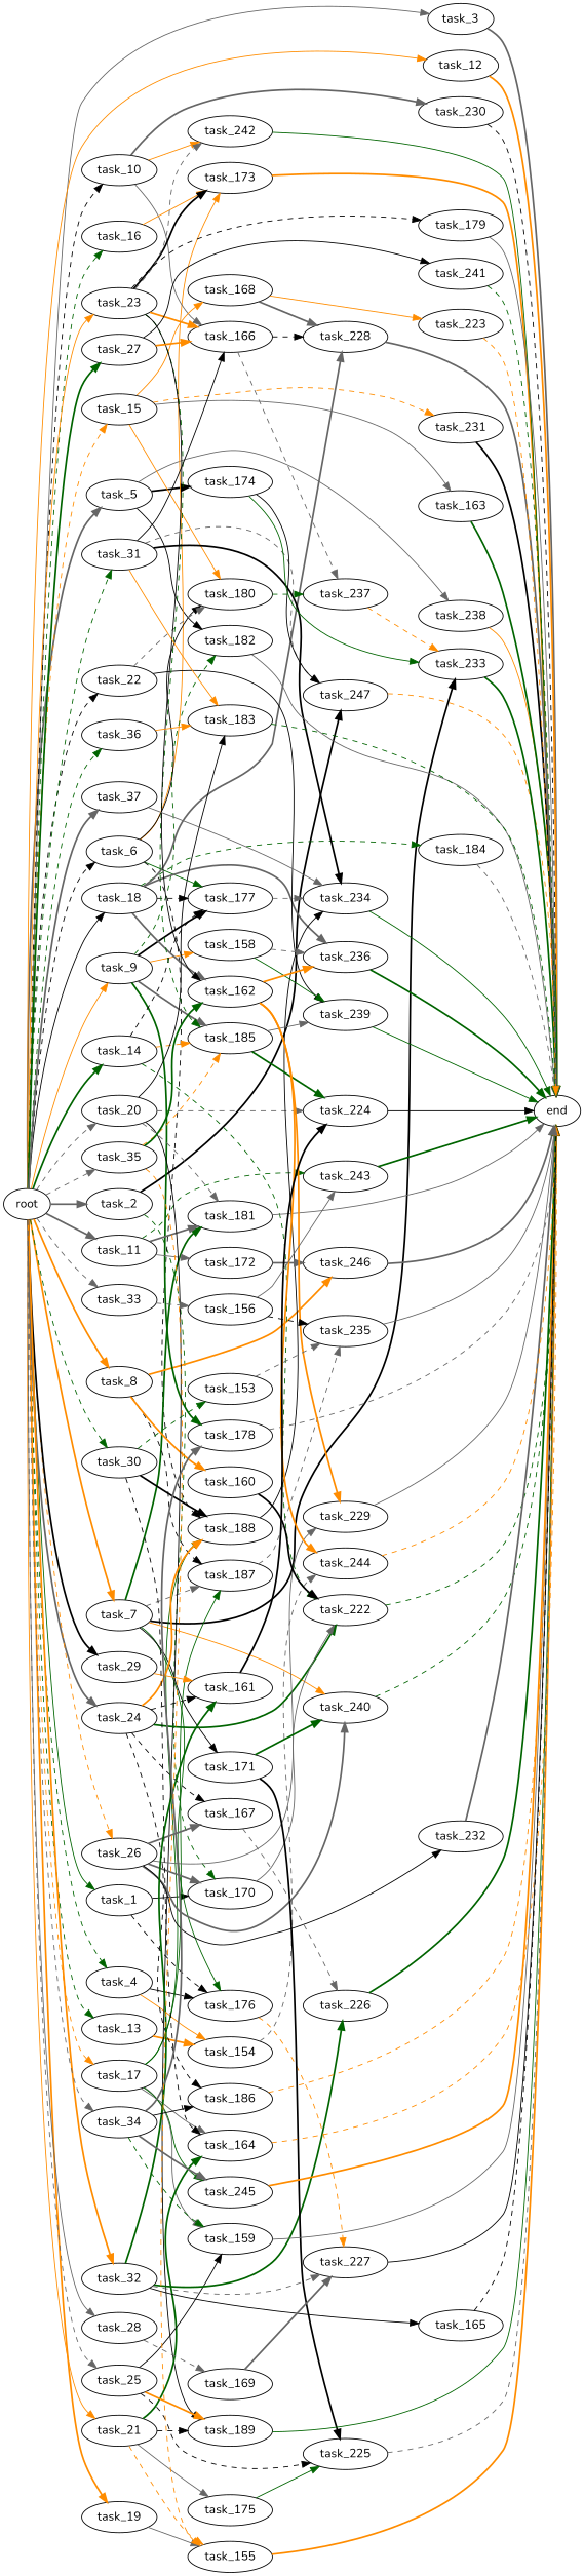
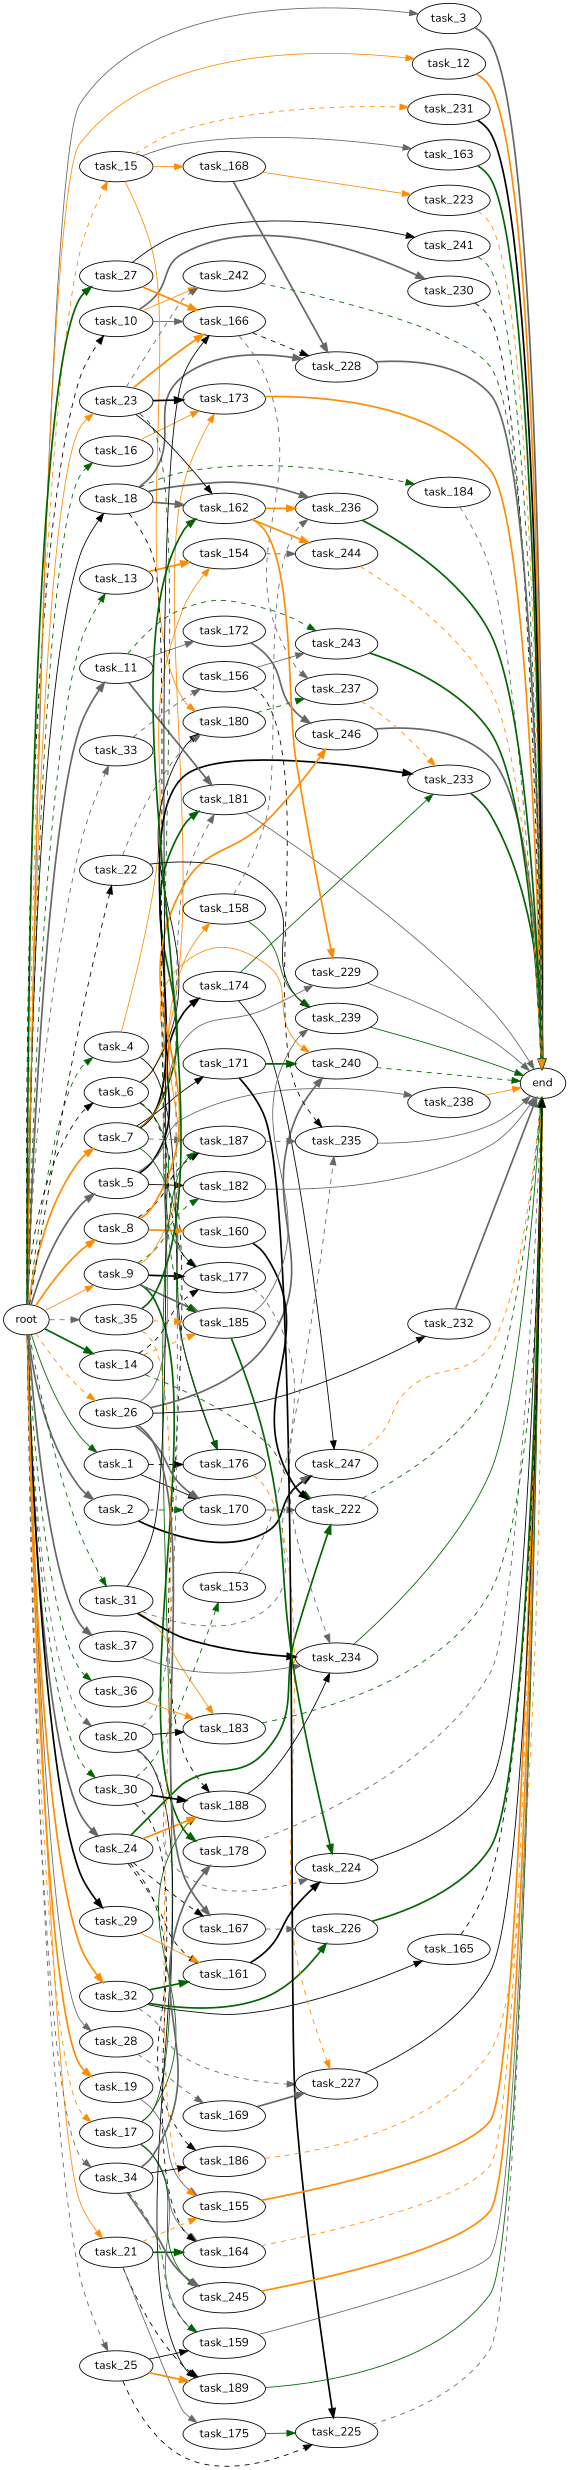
  digraph {
    fontname=Nunito
    rankdir=LR
    node [fontname=Nunito]
    edge [color=gray40 fontname=Nunito style=dashed]
    root
    task_1
    task_2
    task_3
    task_4
    task_5
    task_6
    task_7
    task_8
    task_9
    task_10
    task_11
    task_12
    task_13
    task_14
    task_15
    task_16
    task_17
    task_18
    task_19
    task_20
    task_21
    task_22
    task_23
    task_24
    task_25
    task_26
    task_27
    task_28
    task_29
    task_30
    task_31
    task_32
    task_33
    task_34
    task_35
    task_36
    task_37
    task_170
    task_176
    task_247
    end
    task_154
    task_174
    task_182
    task_238
    task_173
    task_177
    task_180
    task_188
    task_171
    task_181
    task_187
    task_233
    task_240
    task_160
    task_246
    task_158
    task_178
    task_185
    task_166
    task_230
    task_242
    task_172
    task_243
    task_222
    task_163
    task_168
    task_231
    task_159
    task_164
    task_245
    task_162
    task_184
    task_228
    task_236
    task_155
    task_183
    task_189
    task_224
    task_175
    task_239
-   task_179
    task_161
    task_167
    task_186
    task_225
    task_229
    task_232
    task_241
    task_169
    task_153
    task_234
    task_165
    task_226
    task_227
    task_156
    task_244
    task_237
    task_235
    task_223
    root -> task_1 [color=darkgreen style=solid]
    root -> task_2 [style=bold]
    root -> task_3 [style=solid]
    root -> task_4 [color=darkgreen]
    root -> task_5 [style=bold]
    root -> task_6 [color=black]
    root -> task_7 [color=darkorange style=bold]
    root -> task_8 [color=darkorange style=bold]
    root -> task_9 [color=darkorange style=solid]
    root -> task_10 [color=black]
    root -> task_11 [style=bold]
    root -> task_12 [color=darkorange style=solid]
    root -> task_13 [color=darkgreen]
    root -> task_14 [color=darkgreen style=bold]
    root -> task_15 [color=darkorange]
    root -> task_16 [color=darkgreen]
    root -> task_17 [color=darkorange]
    root -> task_18 [color=black style=solid]
    root -> task_19 [color=darkorange style=bold]
    root -> task_20
    root -> task_21 [color=darkorange style=solid]
    root -> task_22 [color=black]
    root -> task_23 [color=darkorange style=solid]
    root -> task_24 [style=bold]
    root -> task_25
    root -> task_26 [color=darkorange]
    root -> task_27 [color=darkgreen style=bold]
    root -> task_28 [style=solid]
    root -> task_29 [color=black style=bold]
    root -> task_30 [color=darkgreen]
    root -> task_31 [color=darkgreen]
    root -> task_32 [color=darkorange style=bold]
    root -> task_33
    root -> task_34
    root -> task_35
    root -> task_36 [color=darkgreen]
    root -> task_37 [style=bold]
    task_1 -> task_170 [color=black style=solid]
    task_1 -> task_176 [color=black]
    task_2 -> task_170 [color=darkgreen]
    task_2 -> task_247 [color=black style=bold]
    task_3 -> end [style=bold]
    task_4 -> task_176 [color=black style=solid]
    task_4 -> task_154 [color=darkorange style=solid]
    task_5 -> task_174 [color=black style=bold]
    task_5 -> task_182 [color=black style=solid]
    task_5 -> task_238 [style=solid]
    task_6 -> task_173 [color=darkorange style=solid]
    task_6 -> task_177 [color=darkgreen style=solid]
    task_6 -> task_180 [color=black style=solid]
    task_6 -> task_188 [color=black]
    task_7 -> task_176 [color=darkgreen style=solid]
    task_7 -> task_171 [color=black style=solid]
    task_7 -> task_181 [color=darkgreen style=bold]
    task_7 -> task_187
    task_7 -> task_233 [color=black style=bold]
    task_7 -> task_240 [color=darkorange style=solid]
    task_8 -> task_187 [color=black]
    task_8 -> task_160 [color=darkorange style=bold]
    task_8 -> task_246 [color=darkorange style=bold]
    task_9 -> task_182 [color=darkgreen]
    task_9 -> task_177 [color=black style=bold]
    task_9 -> task_158 [color=darkorange style=solid]
    task_9 -> task_178 [color=darkgreen style=bold]
    task_9 -> task_185 [style=bold]
    task_10 -> task_166 [style=solid]
    task_10 -> task_230 [style=bold]
    task_10 -> task_242 [color=darkorange style=solid]
    task_11 -> task_181 [style=bold]
    task_11 -> task_172 [style=solid]
    task_11 -> task_243 [color=darkgreen]
    task_12 -> end [color=darkorange style=bold]
    task_13 -> task_154 [color=darkorange style=bold]
    task_14 -> task_177 [color=black]
    task_14 -> task_185 [color=darkorange]
    task_14 -> task_222 [color=darkgreen]
    task_15 -> task_180 [color=darkorange style=solid]
    task_15 -> task_163 [style=solid]
    task_15 -> task_168 [color=darkorange style=solid]
    task_15 -> task_231 [color=darkorange]
    task_16 -> task_173 [color=darkorange style=solid]
    task_17 -> task_188 [color=darkgreen style=solid]
    task_17 -> task_187 [color=darkgreen style=solid]
    task_17 -> task_159 [style=solid]
    task_17 -> task_164 [style=solid]
    task_17 -> task_245 [color=darkgreen style=solid]
    task_18 -> task_177 [color=black]
    task_18 -> task_162 [style=bold]
    task_18 -> task_184 [color=darkgreen]
    task_18 -> task_228 [style=bold]
    task_18 -> task_236 [style=bold]
    task_19 -> task_155 [style=solid]
    task_20 -> task_181
    task_20 -> task_183 [color=black style=solid]
    task_20 -> task_189 [color=black style=solid]
    task_20 -> task_224
    task_21 -> task_164 [color=darkgreen style=bold]
    task_21 -> task_155 [color=darkorange]
    task_21 -> task_189 [color=black]
    task_21 -> task_175 [style=solid]
    task_22 -> task_180
    task_22 -> task_239 [color=black style=solid]
    task_23 -> task_173 [color=black style=bold]
    task_23 -> task_185 [color=darkgreen]
    task_23 -> task_166 [color=darkorange style=bold]
    task_23 -> task_242
    task_23 -> task_162 [color=black style=solid]
-   task_23 -> task_179 [color=black]
    task_24 -> task_188 [color=darkorange style=bold]
    task_24 -> task_222 [color=darkgreen style=bold]
    task_24 -> task_161 [color=black]
    task_24 -> task_167 [color=black]
    task_24 -> task_186 [color=black]
    task_25 -> task_159 [color=black style=solid]
    task_25 -> task_189 [color=darkorange style=bold]
    task_25 -> task_225 [color=black]
    task_26 -> task_170 [style=bold]
    task_26 -> task_240 [style=bold]
    task_26 -> task_167 [style=bold]
    task_26 -> task_229 [style=solid]
    task_26 -> task_232 [color=black style=solid]
    task_27 -> task_166 [color=darkorange style=bold]
    task_27 -> task_241 [color=black style=solid]
    task_28 -> task_169
    task_29 -> task_161 [color=darkorange style=solid]
    task_30 -> task_188 [color=black style=bold]
    task_30 -> task_164 [color=black]
    task_30 -> task_153 [color=darkgreen]
    task_31 -> task_247
    task_31 -> task_166 [color=black style=solid]
    task_31 -> task_183 [color=darkorange style=solid]
    task_31 -> task_234 [color=black style=bold]
    task_32 -> task_161 [color=darkgreen style=bold]
    task_32 -> task_165 [color=black style=solid]
    task_32 -> task_226 [color=darkgreen style=bold]
    task_32 -> task_227
    task_33 -> task_156
    task_34 -> task_178 [style=bold]
    task_34 -> task_159 [color=darkgreen]
    task_34 -> task_245 [style=bold]
    task_34 -> task_186 [color=black style=solid]
    task_35 -> task_185 [color=darkorange]
    task_35 -> task_162 [color=darkgreen style=bold]
    task_35 -> task_155 [color=darkorange]
    task_36 -> task_183 [color=darkorange style=solid]
    task_37 -> task_234 [style=solid]
    task_170 -> task_222 [style=solid]
    task_176 -> task_227 [color=darkorange]
    task_247 -> end [color=darkorange]
    task_154 -> task_244
    task_174 -> task_247 [color=black style=solid]
    task_174 -> task_233 [color=darkgreen style=solid]
    task_182 -> end [style=solid]
    task_238 -> end [color=darkorange style=solid]
    task_173 -> end [color=darkorange style=bold]
    task_177 -> task_234
    task_180 -> task_237 [color=darkgreen]
    task_188 -> task_234 [color=black style=solid]
    task_171 -> task_240 [color=darkgreen style=bold]
    task_171 -> task_225 [color=black style=bold]
    task_181 -> end [style=solid]
    task_187 -> task_235
    task_233 -> end [color=darkgreen style=bold]
    task_240 -> end [color=darkgreen]
    task_160 -> task_222 [color=black style=bold]
    task_246 -> end [style=bold]
    task_158 -> task_236
    task_158 -> task_239 [color=darkgreen style=solid]
    task_178 -> end
    task_185 -> task_224 [color=darkgreen style=bold]
    task_185 -> task_239 [style=solid]
    task_166 -> task_228 [color=black]
    task_166 -> task_237
    task_230 -> end [color=black]
-   task_242 -> end [color=darkgreen style=solid]
+   task_242 -> end [color=darkgreen]
    task_172 -> task_246 [style=bold]
    task_243 -> end [color=darkgreen style=bold]
    task_222 -> end [color=darkgreen]
    task_163 -> end [color=darkgreen style=bold]
    task_168 -> task_228 [style=bold]
    task_168 -> task_223 [color=darkorange style=solid]
    task_231 -> end [color=black style=bold]
    task_159 -> end [style=solid]
    task_164 -> end [color=darkorange]
    task_245 -> end [color=darkorange style=bold]
    task_162 -> task_236 [color=darkorange style=bold]
    task_162 -> task_229 [color=darkorange style=bold]
    task_162 -> task_244 [color=darkorange style=bold]
    task_184 -> end
    task_228 -> end [style=bold]
    task_236 -> end [color=darkgreen style=bold]
    task_155 -> end [color=darkorange style=bold]
    task_183 -> end [color=darkgreen]
    task_189 -> end [color=darkgreen style=solid]
    task_224 -> end [color=black style=solid]
    task_175 -> task_225 [color=darkgreen style=solid]
    task_239 -> end [color=darkgreen style=solid]
-   task_179 -> end [style=solid]
    task_161 -> task_224 [color=black style=bold]
    task_167 -> task_226
    task_186 -> end [color=darkorange]
    task_225 -> end
    task_229 -> end [style=solid]
    task_232 -> end [style=bold]
    task_241 -> end [color=darkgreen]
    task_169 -> task_227 [style=bold]
    task_153 -> task_235
    task_234 -> end [color=darkgreen style=solid]
    task_165 -> end [color=black]
    task_226 -> end [color=darkgreen style=bold]
    task_227 -> end [color=black style=solid]
    task_156 -> task_243 [style=solid]
    task_156 -> task_235 [color=black]
    task_244 -> end [color=darkorange]
    task_237 -> task_233 [color=darkorange]
    task_235 -> end [style=solid]
    task_223 -> end [color=darkorange]
  }
